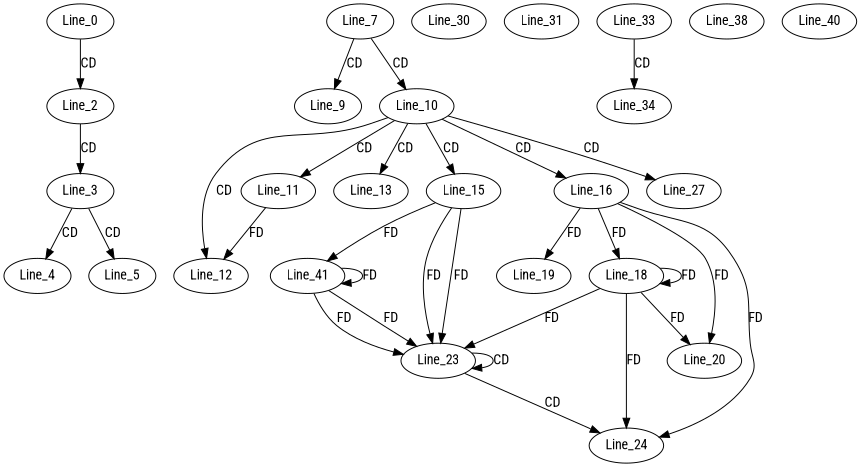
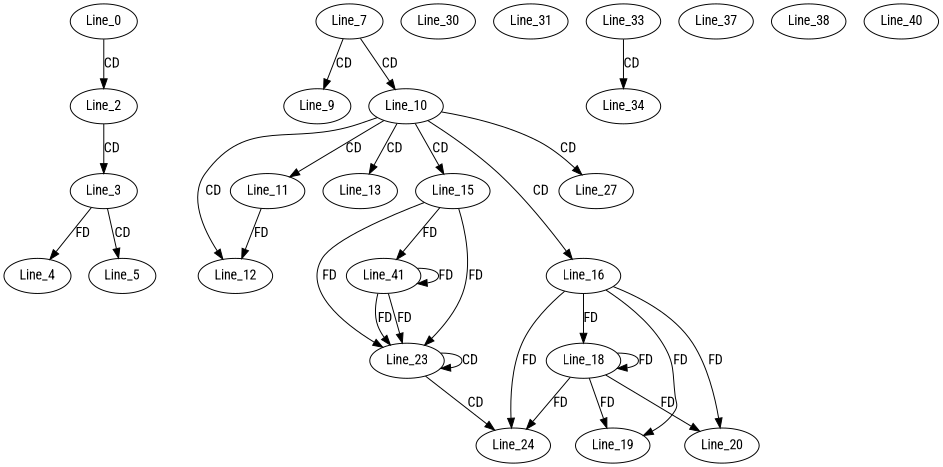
  digraph {
    fontname="Roboto Condensed"
    node [fontname="Roboto Condensed"]
    edge [fontname="Roboto Condensed"]
    Line_0
    Line_2
    Line_3
    Line_4
    Line_5
    Line_7
    Line_9
    Line_10
    Line_11
    Line_12
    Line_13
    Line_15
    Line_16
    Line_27
    n15 [label=Line_41]
    Line_23
    Line_18
    Line_19
    Line_20
    Line_24
    Line_30
    Line_31
    Line_33
    Line_34
+   Line_37
    Line_38
    Line_40
    Line_0 -> Line_2 [label=CD]
    Line_2 -> Line_3 [label=CD]
-   Line_3 -> Line_4 [label=CD]
+   Line_3 -> Line_4 [label=FD]
    Line_3 -> Line_5 [label=CD]
    Line_7 -> Line_9 [label=CD]
    Line_7 -> Line_10 [label=CD]
    Line_10 -> Line_11 [label=CD]
    Line_10 -> Line_12 [label=CD]
    Line_10 -> Line_13 [label=CD]
    Line_10 -> Line_15 [label=CD]
    Line_10 -> Line_16 [label=CD]
    Line_10 -> Line_27 [label=CD]
    Line_11 -> Line_12 [label=FD]
    Line_15 -> n15 [label=FD]
    Line_15 -> Line_23 [label=FD]
    Line_15 -> Line_23 [label=FD]
    Line_16 -> Line_18 [label=FD]
    Line_16 -> Line_19 [label=FD]
    Line_16 -> Line_20 [label=FD]
    Line_16 -> Line_24 [label=FD]
    n15 -> n15 [label=FD]
    n15 -> Line_23 [label=FD]
    n15 -> Line_23 [label=FD]
    Line_23 -> Line_23 [label=CD]
    Line_23 -> Line_24 [label=CD]
    Line_18 -> Line_18 [label=FD]
-   Line_18 -> Line_23 [label=FD]
+   Line_18 -> Line_19 [label=FD]
    Line_18 -> Line_20 [label=FD]
    Line_18 -> Line_24 [label=FD]
    Line_33 -> Line_34 [label=CD]
  }
